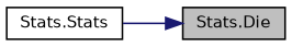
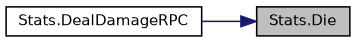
  digraph {
    rankdir=RL
    node [color=black fontname=Helvetica fontsize=10 shape=record style=filled]
    n1 [fillcolor=grey75 fontcolor=black height=0.2 label="Stats.Die" width=0.4]
-   n2 [fillcolor=white height=0.2 label="Stats.Stats" width=0.4]
+   n2 [fillcolor=white height=0.2 label="Stats.DealDamageRPC" width=0.4]
    n1 -> n2 [color=midnightblue dir=back fontname=Helvetica fontsize=10 labelfontname=Helvetica labelfontsize=10 style=solid]
  }
